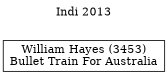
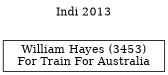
  digraph {
    label="Indi 2013"
    labelloc=t
    mclimit=10
    fontname="DejaVu Serif"
-   n1 [label="William Hayes (3453)\nBullet Train For Australia" shape=box fontname="DejaVu Serif"]
+   n1 [label="William Hayes (3453)\nFor Train For Australia" shape=box fontname="DejaVu Serif"]
  }
